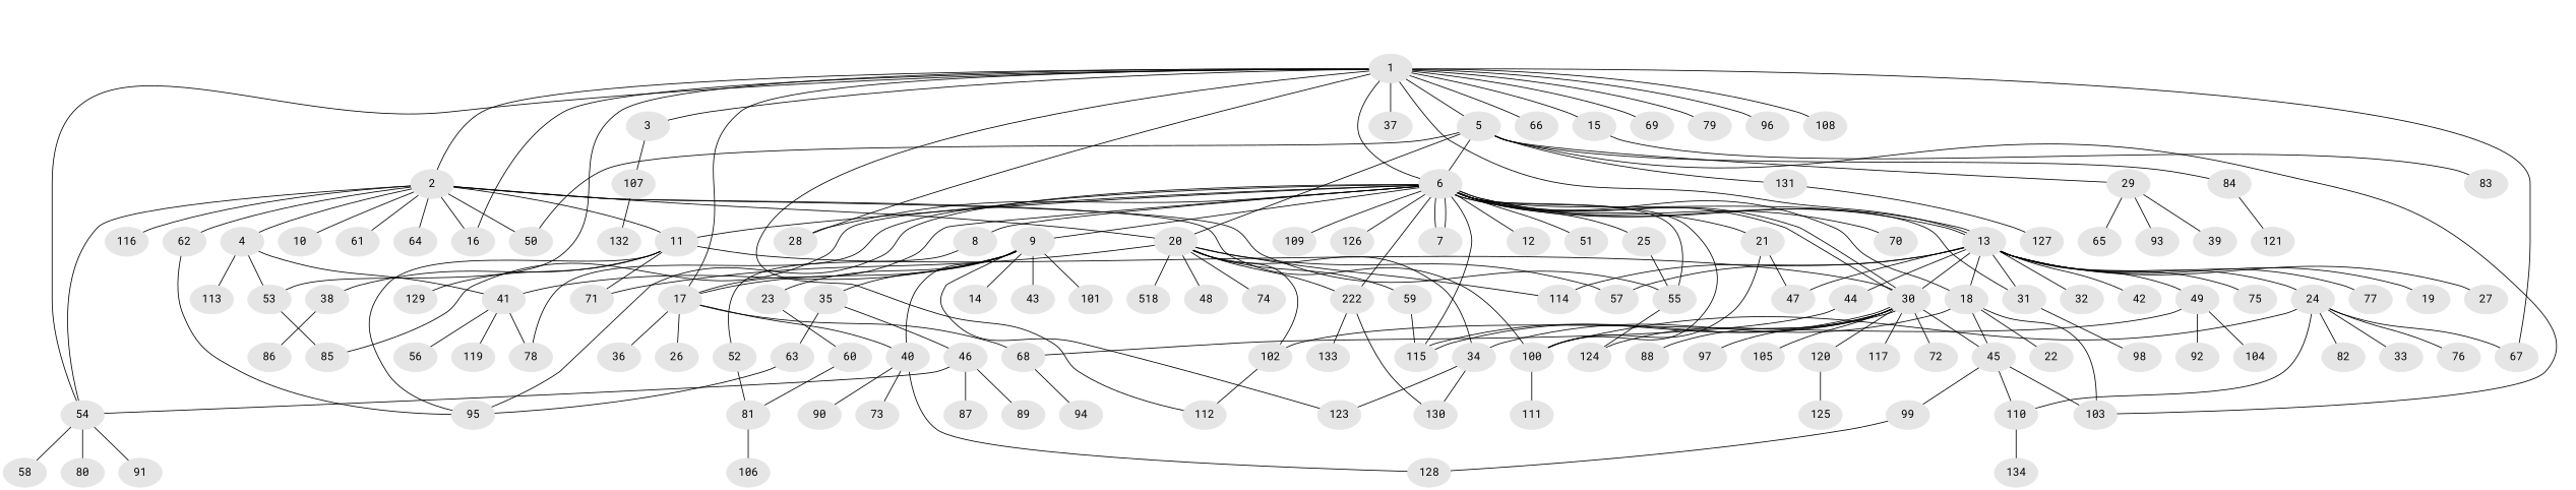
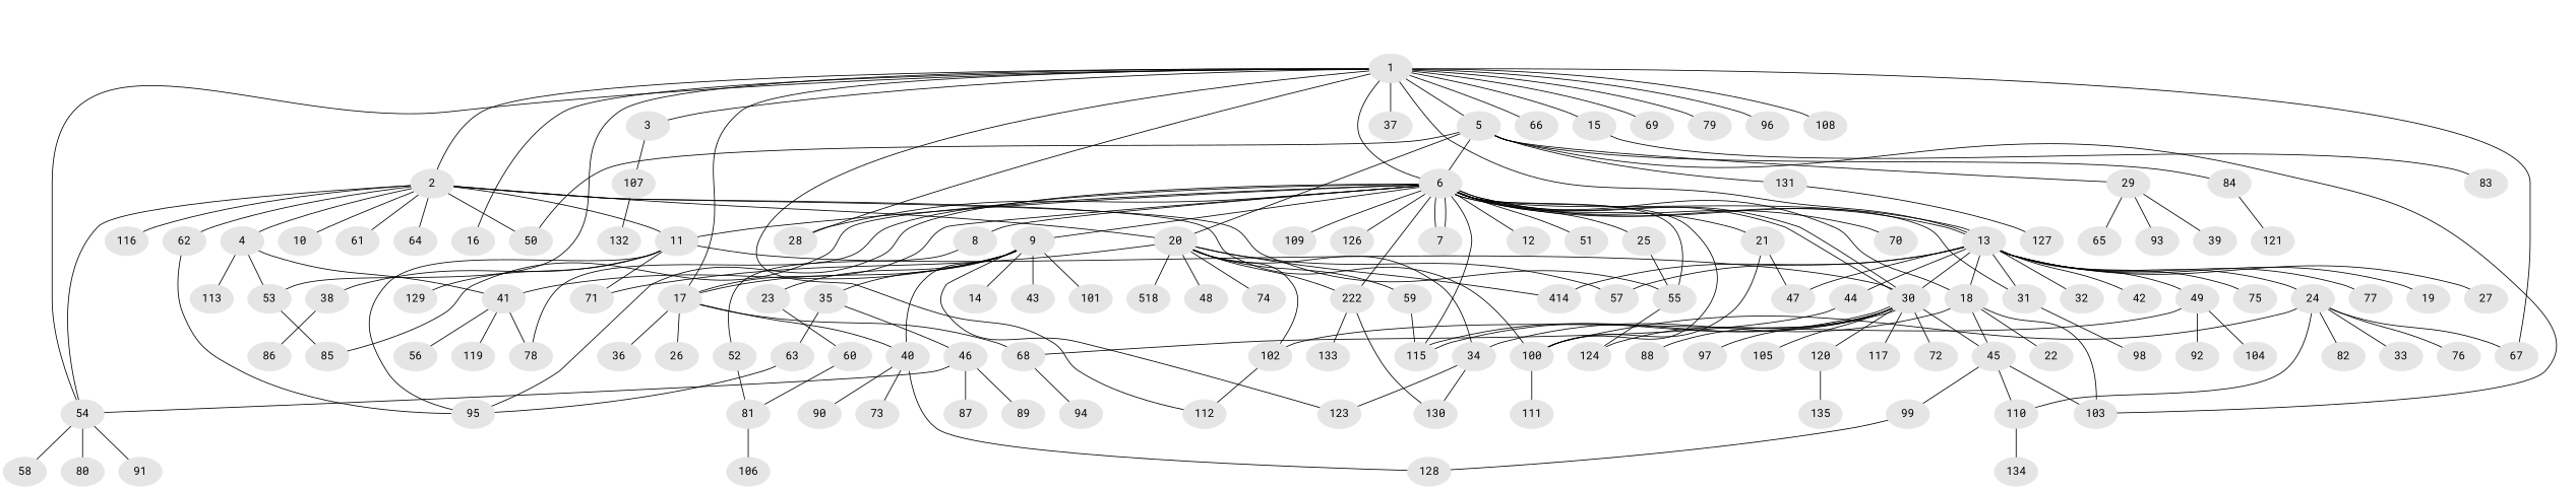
  graph {
    fontname="Roboto Mono"
    node [color=gray90 fontname="Roboto Mono" style=filled]
    edge [fontname="Roboto Mono"]
    1
    2
    3
    5
    6
    13
    15
    16
    17
    28
    37
    53
    54
    66
    67
    69
    79
    96
    108
    112
    4
    10
    11
    20
    50
    55
    61
    62
    64
    100
    116
    107
    29
    84
    103
    131
    7
    8
    9
    12
    18
    21
    25
    30
    31
    51
    70
    78
    85
    95
    109
    115
    n53 [label=222]
    126
    19
    24
    27
    32
    42
    44
    47
    49
    57
    75
    77
-   114
+   114 [label=414]
    83
    40
    26
    36
    68
    58
    80
    91
    41
    113
    38
    71
    129
    34
    48
    59
    74
    102
    n85 [label=518]
    124
    111
    132
    56
    119
    39
    65
    93
    121
    127
    52
    14
    23
    35
    43
    101
    123
    22
    45
    72
    88
    97
    105
    117
    120
    98
    130
    133
    81
    60
    46
    63
    73
    90
    128
    86
    33
    76
    82
    110
    92
    104
    94
    99
    134
-   125
+   125 [label=135]
    87
    89
    106
    1 -- 2
    1 -- 3
    1 -- 5
    1 -- 6
    1 -- 13
    1 -- 15
    1 -- 16
    1 -- 17
    1 -- 28
    1 -- 37
    1 -- 53
    1 -- 54
    1 -- 66
    1 -- 67
    1 -- 69
    1 -- 79
    1 -- 96
    1 -- 108
    1 -- 112
-   2 -- 16
    2 -- 54
    2 -- 4
    2 -- 10
    2 -- 11
    2 -- 20
    2 -- 50
    2 -- 55
    2 -- 61
    2 -- 62
    2 -- 64
    2 -- 100
    2 -- 116
    3 -- 107
    5 -- 6
    5 -- 20
    5 -- 50
    5 -- 29
    5 -- 84
    5 -- 103
    5 -- 131
    6 -- 13
    6 -- 13
    6 -- 17
    6 -- 28
    6 -- 11
    6 -- 55
    6 -- 100
    6 -- 7
    6 -- 7
    6 -- 8
    6 -- 9
    6 -- 12
    6 -- 18
    6 -- 21
    6 -- 25
    6 -- 30
    6 -- 30
    6 -- 31
    6 -- 51
    6 -- 70
    6 -- 78
    6 -- 85
    6 -- 95
    6 -- 109
    6 -- 115
    6 -- n53
    6 -- 126
    13 -- 18
    13 -- 30
    13 -- 31
    13 -- 19
    13 -- 24
    13 -- 27
    13 -- 32
    13 -- 42
    13 -- 44
    13 -- 47
    13 -- 49
    13 -- 57
    13 -- 75
    13 -- 77
    13 -- 114
    15 -- 83
    17 -- 40
    17 -- 26
    17 -- 36
    17 -- 68
    53 -- 85
    54 -- 58
    54 -- 80
    54 -- 91
    4 -- 53
    4 -- 41
    4 -- 113
    11 -- 30
    11 -- 95
    11 -- 38
    11 -- 71
    11 -- 129
    20 -- n53
    20 -- 57
    20 -- 114
    20 -- 71
    20 -- 34
    20 -- 48
    20 -- 59
    20 -- 74
    20 -- 102
    20 -- n85
    55 -- 124
    62 -- 95
    100 -- 111
    107 -- 132
    29 -- 39
    29 -- 65
    29 -- 93
    84 -- 121
    131 -- 127
    8 -- 52
    9 -- 17
    9 -- 40
    9 -- 41
    9 -- 14
    9 -- 23
    9 -- 35
    9 -- 43
    9 -- 101
    9 -- 123
    18 -- 103
    18 -- 34
    18 -- 22
    18 -- 45
    21 -- 100
    21 -- 47
    25 -- 55
    30 -- 115
    30 -- 115
    30 -- 124
    30 -- 45
    30 -- 72
    30 -- 88
    30 -- 97
    30 -- 105
    30 -- 117
    30 -- 120
    31 -- 98
    n53 -- 130
    n53 -- 133
    24 -- 67
    24 -- 100
    24 -- 33
    24 -- 76
    24 -- 82
    24 -- 110
    44 -- 68
    49 -- 102
    49 -- 92
    49 -- 104
    40 -- 73
    40 -- 90
    40 -- 128
    68 -- 94
    41 -- 78
    41 -- 56
    41 -- 119
    38 -- 86
    34 -- 123
    34 -- 130
    59 -- 115
    102 -- 112
    52 -- 81
    23 -- 60
    35 -- 46
    35 -- 63
    45 -- 103
    45 -- 110
    45 -- 99
    120 -- 125
    81 -- 106
    60 -- 81
    46 -- 54
    46 -- 87
    46 -- 89
    63 -- 95
    110 -- 134
    99 -- 128
  }
